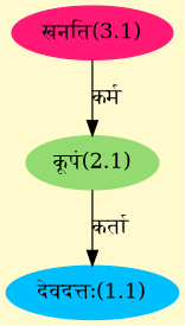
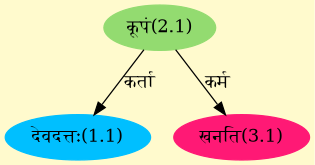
  digraph {
    bgcolor=lemonchiffon1
    compound=true
    rankdir=BT
    node [style=filled]
    edge [dir=back]
    n1 [color="#00BFFF" label="देवदत्तः(1.1)"]
    n2 [color="#93DB70" label="कूपं(2.1)"]
    n3 [color="#FF1975" label="खनति(3.1)"]
    n1 -> n2 [label="कर्ता"]
-   n2 -> n3 [label="कर्म"]
+   n3 -> n2 [label="कर्म"]
  }
